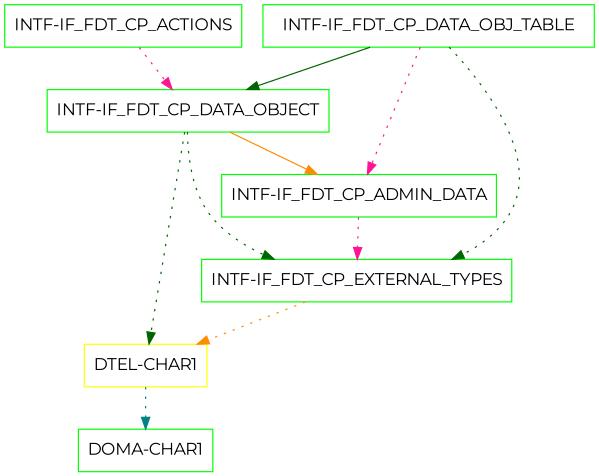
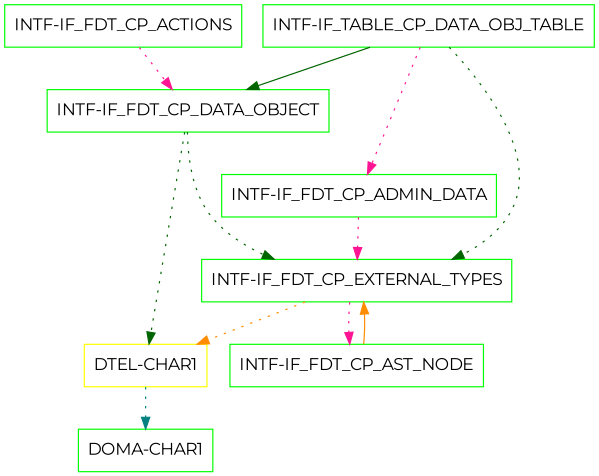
  digraph {
    fontname=Montserrat
    node [color=green fontname=Montserrat shape=box]
    edge [color=darkgreen fontname=Montserrat style=dotted]
-   "INTF-IF_FDT_CP_DATA_OBJ_TABLE"
+   "INTF-IF_FDT_CP_DATA_OBJ_TABLE" [label="INTF-IF_TABLE_CP_DATA_OBJ_TABLE"]
    "INTF-IF_FDT_CP_DATA_OBJECT"
    "INTF-IF_FDT_CP_ADMIN_DATA"
    "INTF-IF_FDT_CP_EXTERNAL_TYPES"
    "DTEL-CHAR1" [color=yellow]
+   "INTF-IF_FDT_CP_AST_NODE"
    "INTF-IF_FDT_CP_ACTIONS"
    "DOMA-CHAR1"
    "INTF-IF_FDT_CP_DATA_OBJ_TABLE" -> "INTF-IF_FDT_CP_DATA_OBJECT" [style=solid]
    "INTF-IF_FDT_CP_DATA_OBJ_TABLE" -> "INTF-IF_FDT_CP_ADMIN_DATA" [color=deeppink]
    "INTF-IF_FDT_CP_DATA_OBJ_TABLE" -> "INTF-IF_FDT_CP_EXTERNAL_TYPES"
-   "INTF-IF_FDT_CP_DATA_OBJECT" -> "INTF-IF_FDT_CP_ADMIN_DATA" [color=darkorange style=solid]
    "INTF-IF_FDT_CP_DATA_OBJECT" -> "INTF-IF_FDT_CP_EXTERNAL_TYPES"
    "INTF-IF_FDT_CP_DATA_OBJECT" -> "DTEL-CHAR1"
    "INTF-IF_FDT_CP_ADMIN_DATA" -> "INTF-IF_FDT_CP_EXTERNAL_TYPES" [color=deeppink]
    "INTF-IF_FDT_CP_EXTERNAL_TYPES" -> "DTEL-CHAR1" [color=darkorange]
+   "INTF-IF_FDT_CP_EXTERNAL_TYPES" -> "INTF-IF_FDT_CP_AST_NODE" [color=deeppink]
    "DTEL-CHAR1" -> "DOMA-CHAR1" [color=teal]
+   "INTF-IF_FDT_CP_AST_NODE" -> "INTF-IF_FDT_CP_EXTERNAL_TYPES" [color=darkorange style=solid]
    "INTF-IF_FDT_CP_ACTIONS" -> "INTF-IF_FDT_CP_DATA_OBJECT" [color=deeppink]
  }
